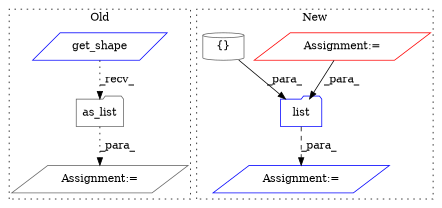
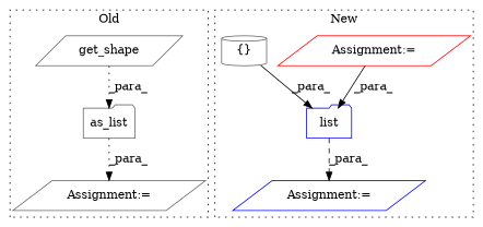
  digraph {
    node [a=32 color=gray40 l=1 shape=parallelogram]
    edge [style=dotted]
    n1 [l=9 label=as_list s=5302 shape=folder]
-   n2 [color=blue l=11 label=get_shape s=5290]
+   n2 [l=11 label=get_shape s=5290]
    n3 [a=7 l=12 label="Assignment:=" s=5202]
    n4 [color=blue l="8,1" label=list s="5305,5401" shape=folder]
    n5 [a=7 color=red label="Assignment:=" s=5185]
    n6 [a=4 l="1,1" label="{}" s="5347,5350" shape=cylinder]
    n7 [a=7 color=blue label="Assignment:=" s=5293]
    subgraph cluster_1 {
      label=Old
      style=dotted
      n1
      n2
      n3
    }
    subgraph cluster_2 {
      label=New
      style=dotted
      n4
      n5
      n6
      n7
    }
    n1 -> n3 [label=_para_]
-   n2 -> n1 [label=_recv_]
+   n2 -> n1 [label=_para_]
    n4 -> n7 [label=_para_ style=dashed]
    n5 -> n4 [label=_para_ style=solid]
    n6 -> n4 [label=_para_ style=solid]
  }
